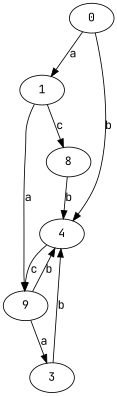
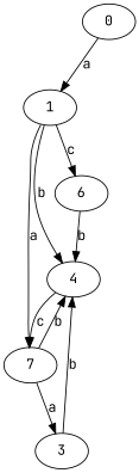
  strict digraph {
    fontname="JetBrains Mono"
    node [fontname="JetBrains Mono"]
    edge [fontname="JetBrains Mono"]
    1
    4
-   6 [label=8]
-   7 [label=9]
+   6
+   7
    3
    0
-   0 -> 4 [label=b]
+   1 -> 4 [label=b]
    1 -> 6 [label=c]
    1 -> 7 [label=a]
    4 -> 7 [label=c]
    6 -> 4 [label=b]
    7 -> 4 [label=b]
    7 -> 3 [label=a]
    3 -> 4 [label=b]
    0 -> 1 [label=a]
  }
